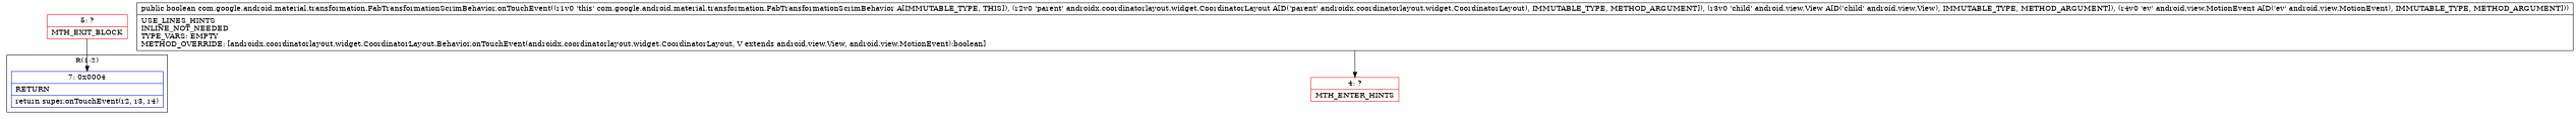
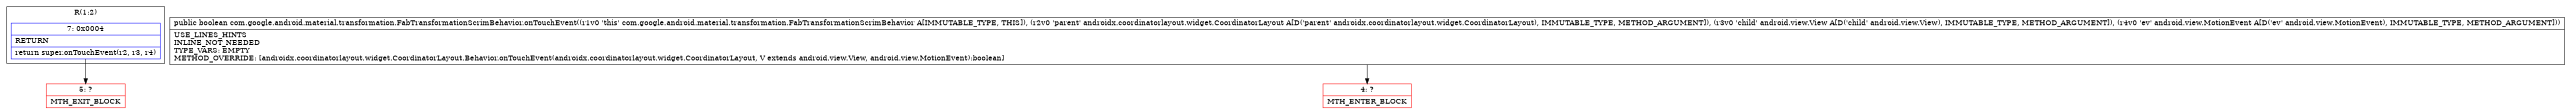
  digraph {
    node [color=red shape=record]
    n1 [color=blue label="{7\:\ 0x0004|RETURN\l|return super.onTouchEvent(r2, r3, r4)\l}"]
    n2 [label="{5\:\ ?|MTH_EXIT_BLOCK\l}"]
-   n3 [label="{4\:\ ?|MTH_ENTER_HINTS\l}"]
+   n3 [label="{4\:\ ?|MTH_ENTER_BLOCK\l}"]
    n4 [label="{public boolean com.google.android.material.transformation.FabTransformationScrimBehavior.onTouchEvent((r1v0 'this' com.google.android.material.transformation.FabTransformationScrimBehavior A[IMMUTABLE_TYPE, THIS]), (r2v0 'parent' androidx.coordinatorlayout.widget.CoordinatorLayout A[D('parent' androidx.coordinatorlayout.widget.CoordinatorLayout), IMMUTABLE_TYPE, METHOD_ARGUMENT]), (r3v0 'child' android.view.View A[D('child' android.view.View), IMMUTABLE_TYPE, METHOD_ARGUMENT]), (r4v0 'ev' android.view.MotionEvent A[D('ev' android.view.MotionEvent), IMMUTABLE_TYPE, METHOD_ARGUMENT]))  | USE_LINES_HINTS\lINLINE_NOT_NEEDED\lTYPE_VARS: EMPTY\lMETHOD_OVERRIDE: [androidx.coordinatorlayout.widget.CoordinatorLayout.Behavior.onTouchEvent(androidx.coordinatorlayout.widget.CoordinatorLayout, V extends android.view.View, android.view.MotionEvent):boolean]\l}" color=""]
    subgraph cluster_1 {
      label="R(1:2)"
      n1
    }
-   n2 -> n1
+   n1 -> n2
    n4 -> n3
  }
